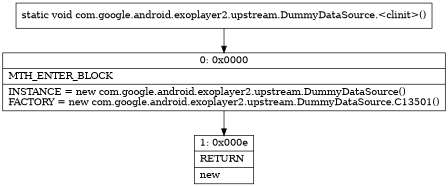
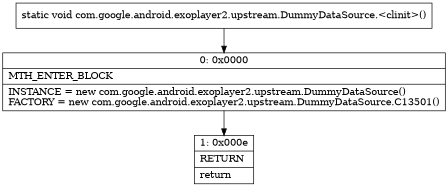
  digraph {
    fontname="DejaVu Serif"
    node [shape=record fontname="DejaVu Serif"]
    edge [fontname="DejaVu Serif"]
    n1 [label="{0\:\ 0x0000|MTH_ENTER_BLOCK\l|INSTANCE = new com.google.android.exoplayer2.upstream.DummyDataSource()\lFACTORY = new com.google.android.exoplayer2.upstream.DummyDataSource.C13501()\l}"]
-   n2 [label="{1\:\ 0x000e|RETURN\l|new\l}"]
+   n2 [label="{1\:\ 0x000e|RETURN\l|return\l}"]
    n3 [label="{static void com.google.android.exoplayer2.upstream.DummyDataSource.\<clinit\>() }"]
    n1 -> n2
    n3 -> n1
  }
